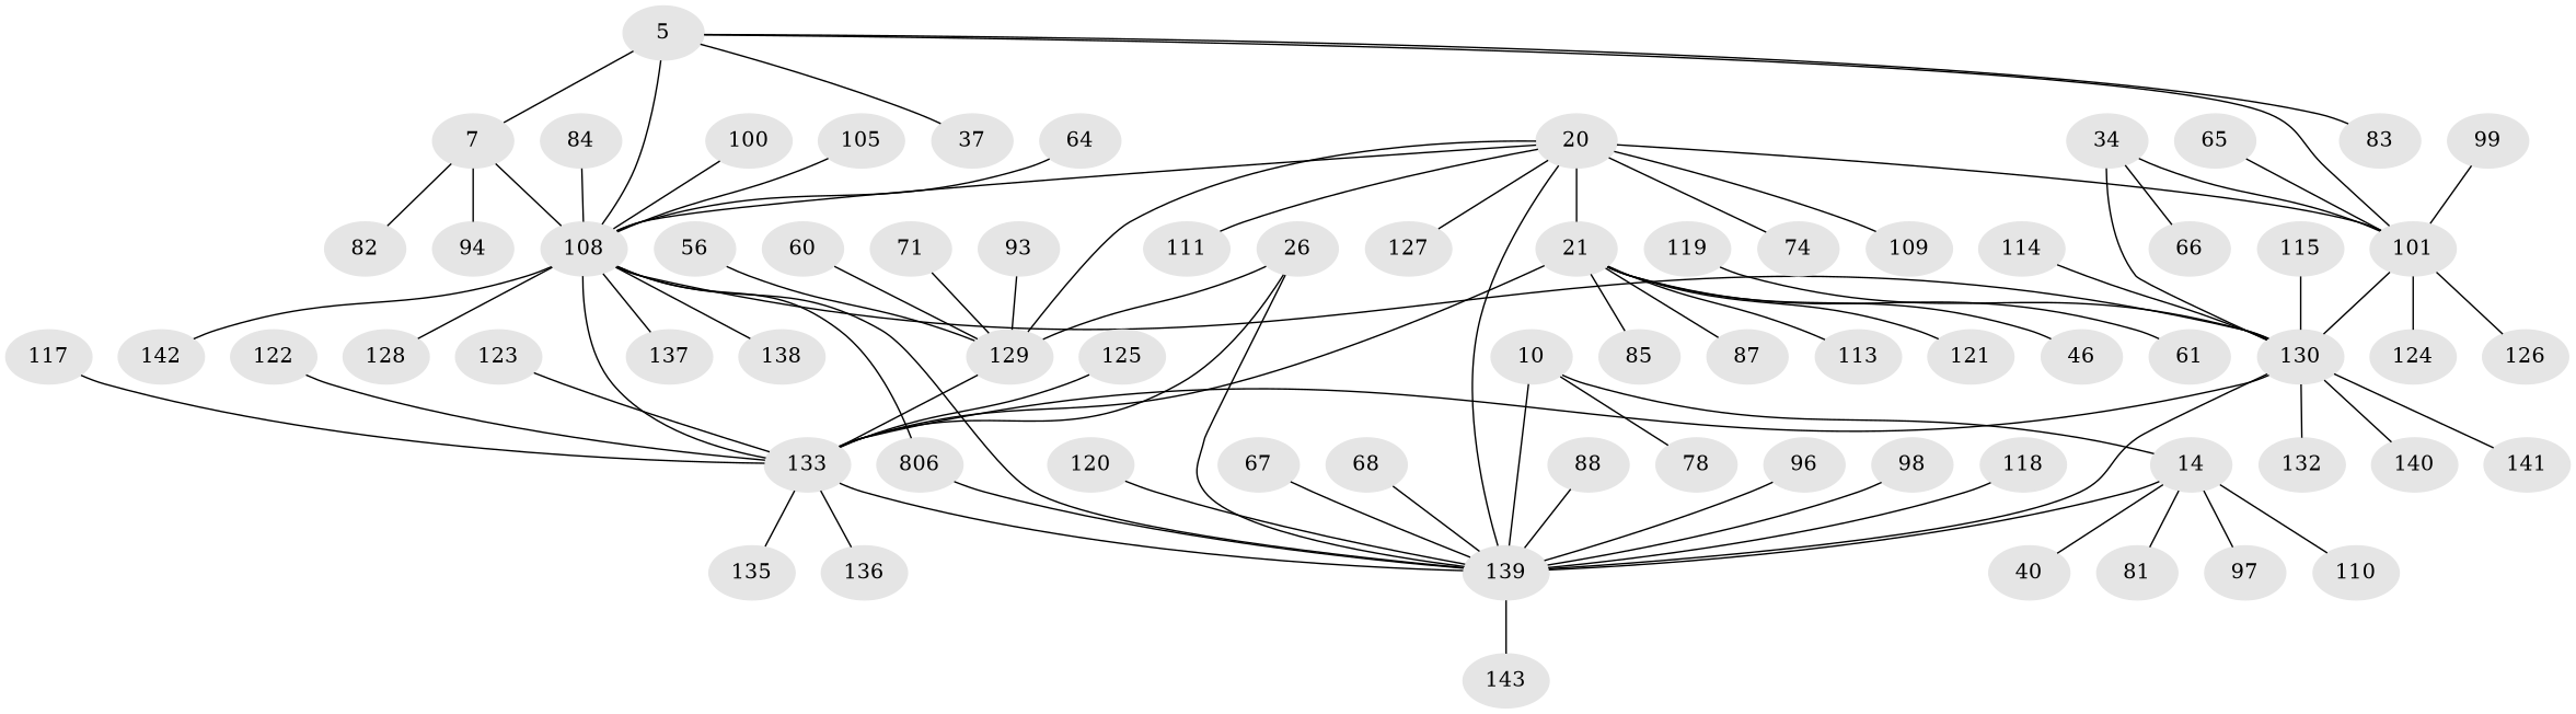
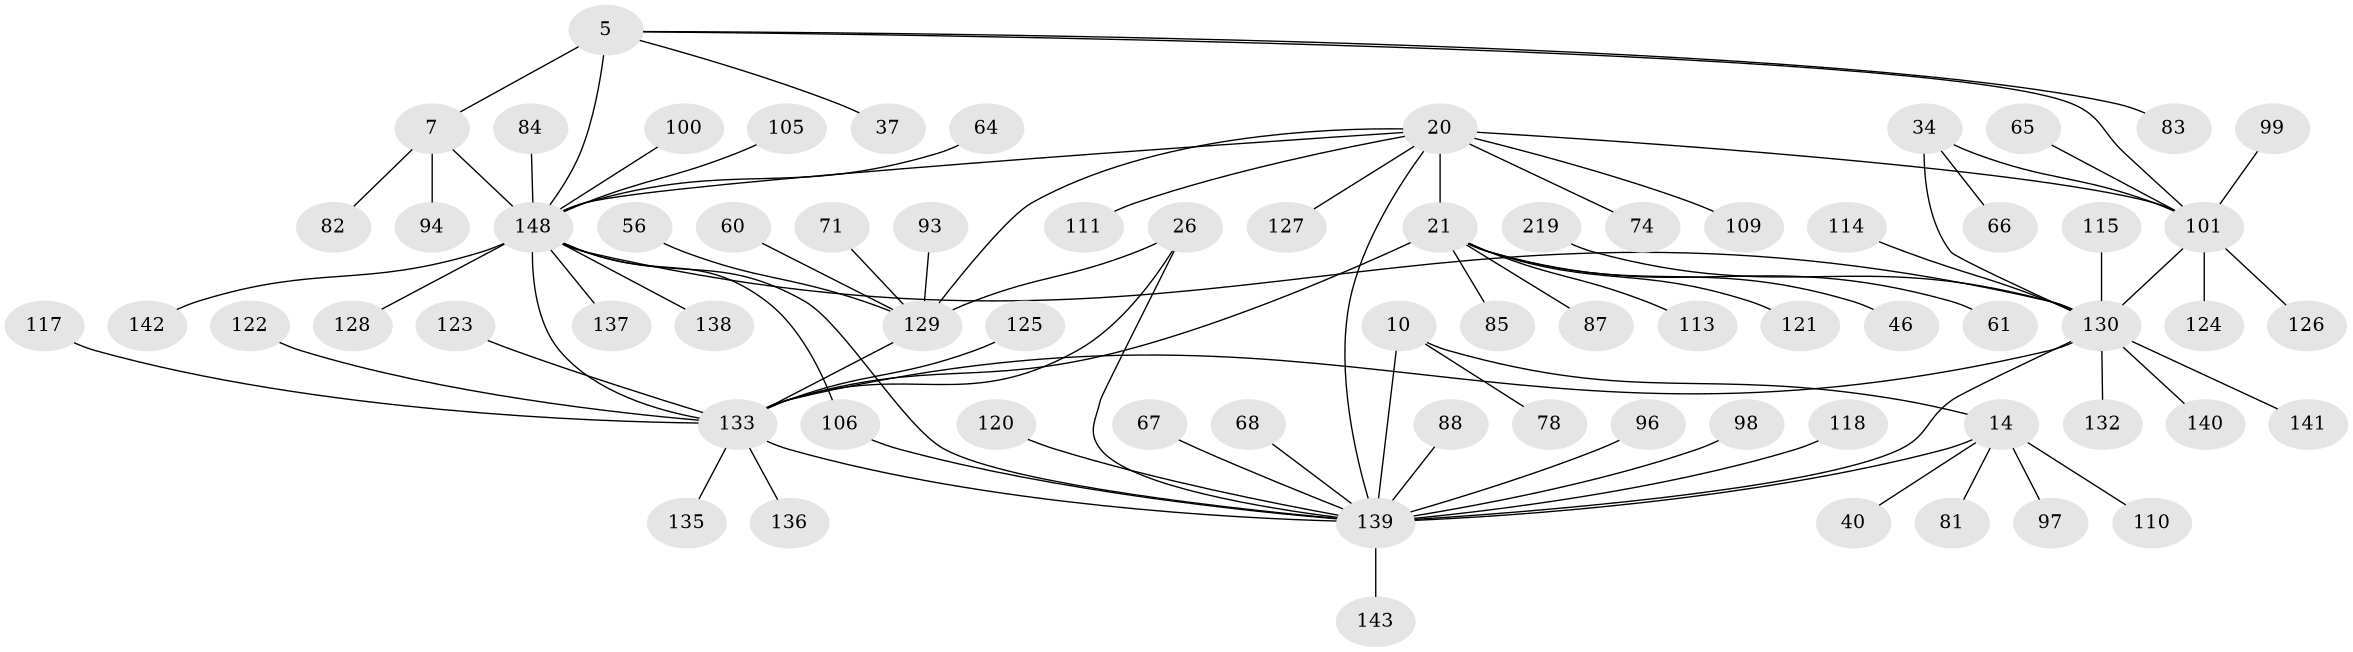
  graph {
    node [color=gray90 style=filled]
    5 [super="+2"]
    7 [super="+6"]
    n3 [label=37]
    83
    101 [super="+33"]
-   108 [super="+49+1+4+48+55"]
+   108 [super="+49+1+4+48+55" label=148]
    82
    94 [super="+63"]
    130 [super="+77+86+91+102+104"]
    124
    126
    139 [super="+65+131+134+37+53"]
    133 [super="+112+116"]
-   106 [super="+38" label=806]
+   106 [super="+38"]
    128
    137
    138
    142
    10 [super="+8"]
    14 [super="+13"]
    78
    40
    81
    97
    110
    143
    20 [super="+19+17"]
    21 [super="+18+16"]
    74
    109
    111
    127
    129 [super="+27+43"]
    46
    61
    85
    87
    113
    121
    135
    136
    26 [super="+25"]
    34 [super="+29"]
    66
    132
    140 [super="+89"]
    141
    n48 [label=65]
    56
    60
    64
    67
    68
    71 [super="+62"]
    84
    88
    93
    96
    98 [super="+90+95"]
    99
    100
    105
    114
    115 [super="+103"]
    117
    118
-   119
+   119 [label=219]
    120 [super="+54+58+92"]
    122
    123
    125 [super="+80"]
    5 -- 7 [weight=4]
    5 -- n3
    5 -- 83
    5 -- 101 [weight=2]
    5 -- 108 [weight=6]
    7 -- 108 [weight=6]
    7 -- 82
    7 -- 94
    101 -- 130 [weight=6]
    101 -- 124
    101 -- 126
    108 -- 130
    108 -- 139 [weight=3]
    108 -- 133 [weight=3]
    108 -- 106
    108 -- 128
    108 -- 137
    108 -- 138
    108 -- 142
    130 -- 139 [weight=3]
    130 -- 133
    130 -- 132
    130 -- 140
    130 -- 141
    139 -- 143
    133 -- 139
    133 -- 135
    133 -- 136
    106 -- 139
    10 -- 139 [weight=6]
    10 -- 14 [weight=4]
    10 -- 78
    14 -- 139 [weight=6]
    14 -- 40
    14 -- 81
    14 -- 97
    14 -- 110
    20 -- 101
    20 -- 108 [weight=2]
    20 -- 139 [weight=2]
    20 -- 21 [weight=12]
    20 -- 74
    20 -- 109
    20 -- 111
    20 -- 127
    20 -- 129
    21 -- 133
    21 -- 46
    21 -- 61
    21 -- 85
    21 -- 87
    21 -- 113
    21 -- 121
    129 -- 133 [weight=6]
    26 -- 139 [weight=2]
    26 -- 133 [weight=6]
    26 -- 129 [weight=4]
    34 -- 101 [weight=4]
    34 -- 130 [weight=6]
    34 -- 66
    n48 -- 101
    56 -- 129
    60 -- 129
    64 -- 108
    67 -- 139
    68 -- 139
    71 -- 129
    84 -- 108
    88 -- 139
    93 -- 129
    96 -- 139
    98 -- 139
    99 -- 101
    100 -- 108
    105 -- 108
    114 -- 130
    115 -- 130
    117 -- 133
    118 -- 139
    119 -- 130
    120 -- 139
    122 -- 133
    123 -- 133
    125 -- 133
  }
